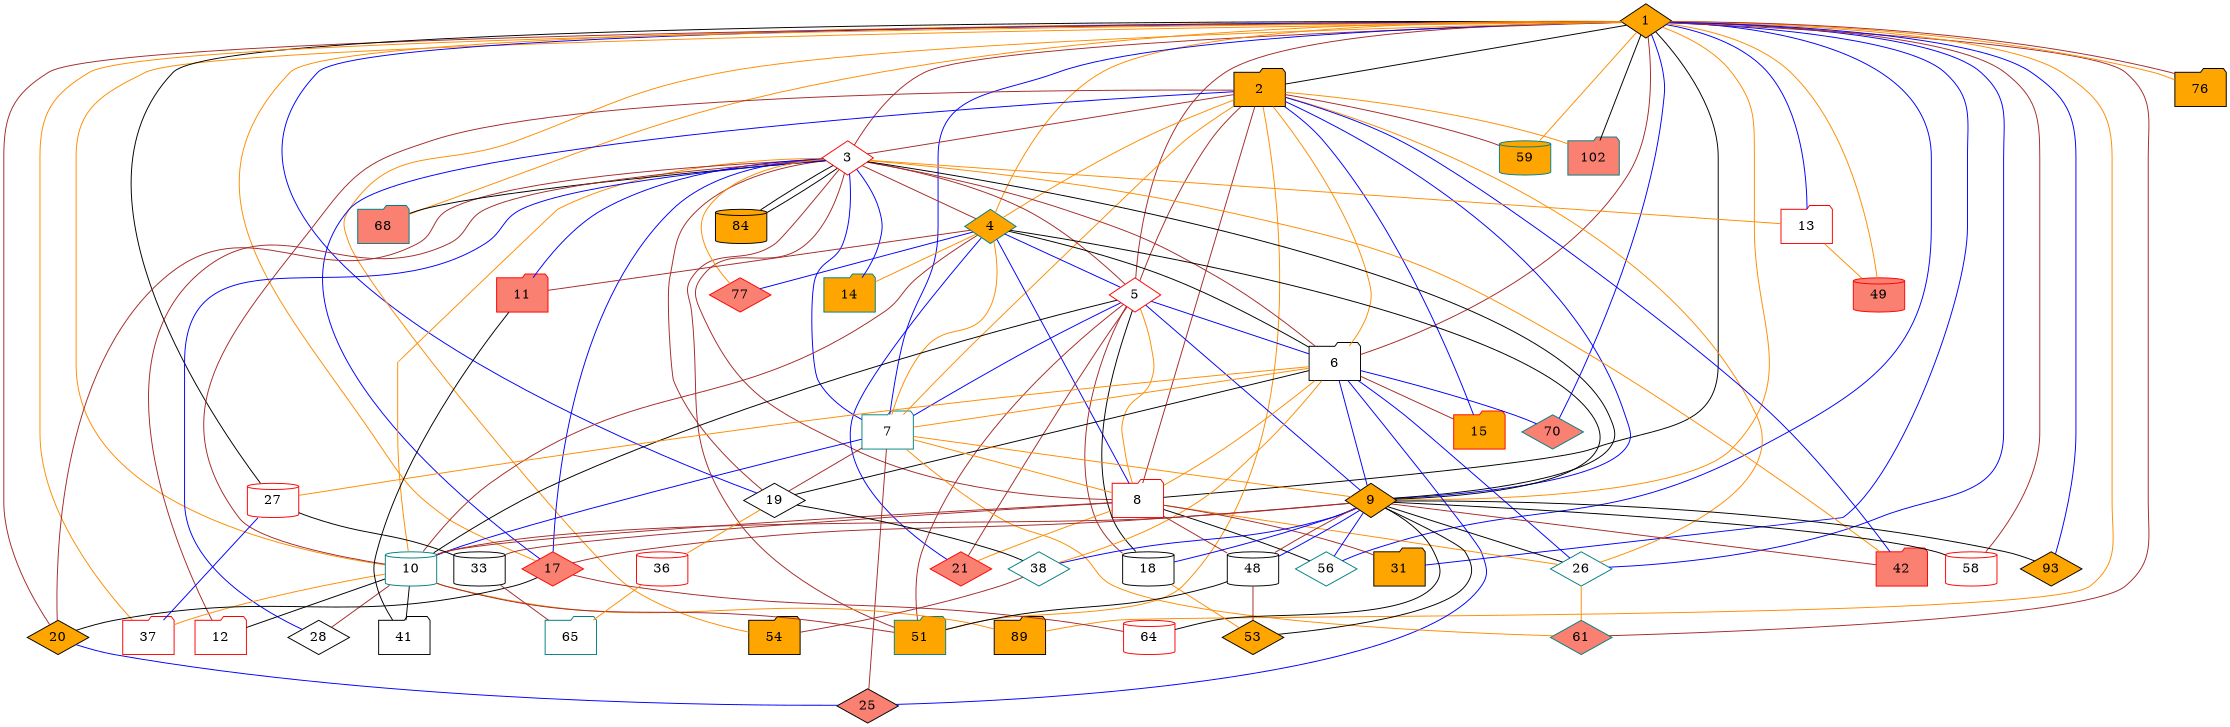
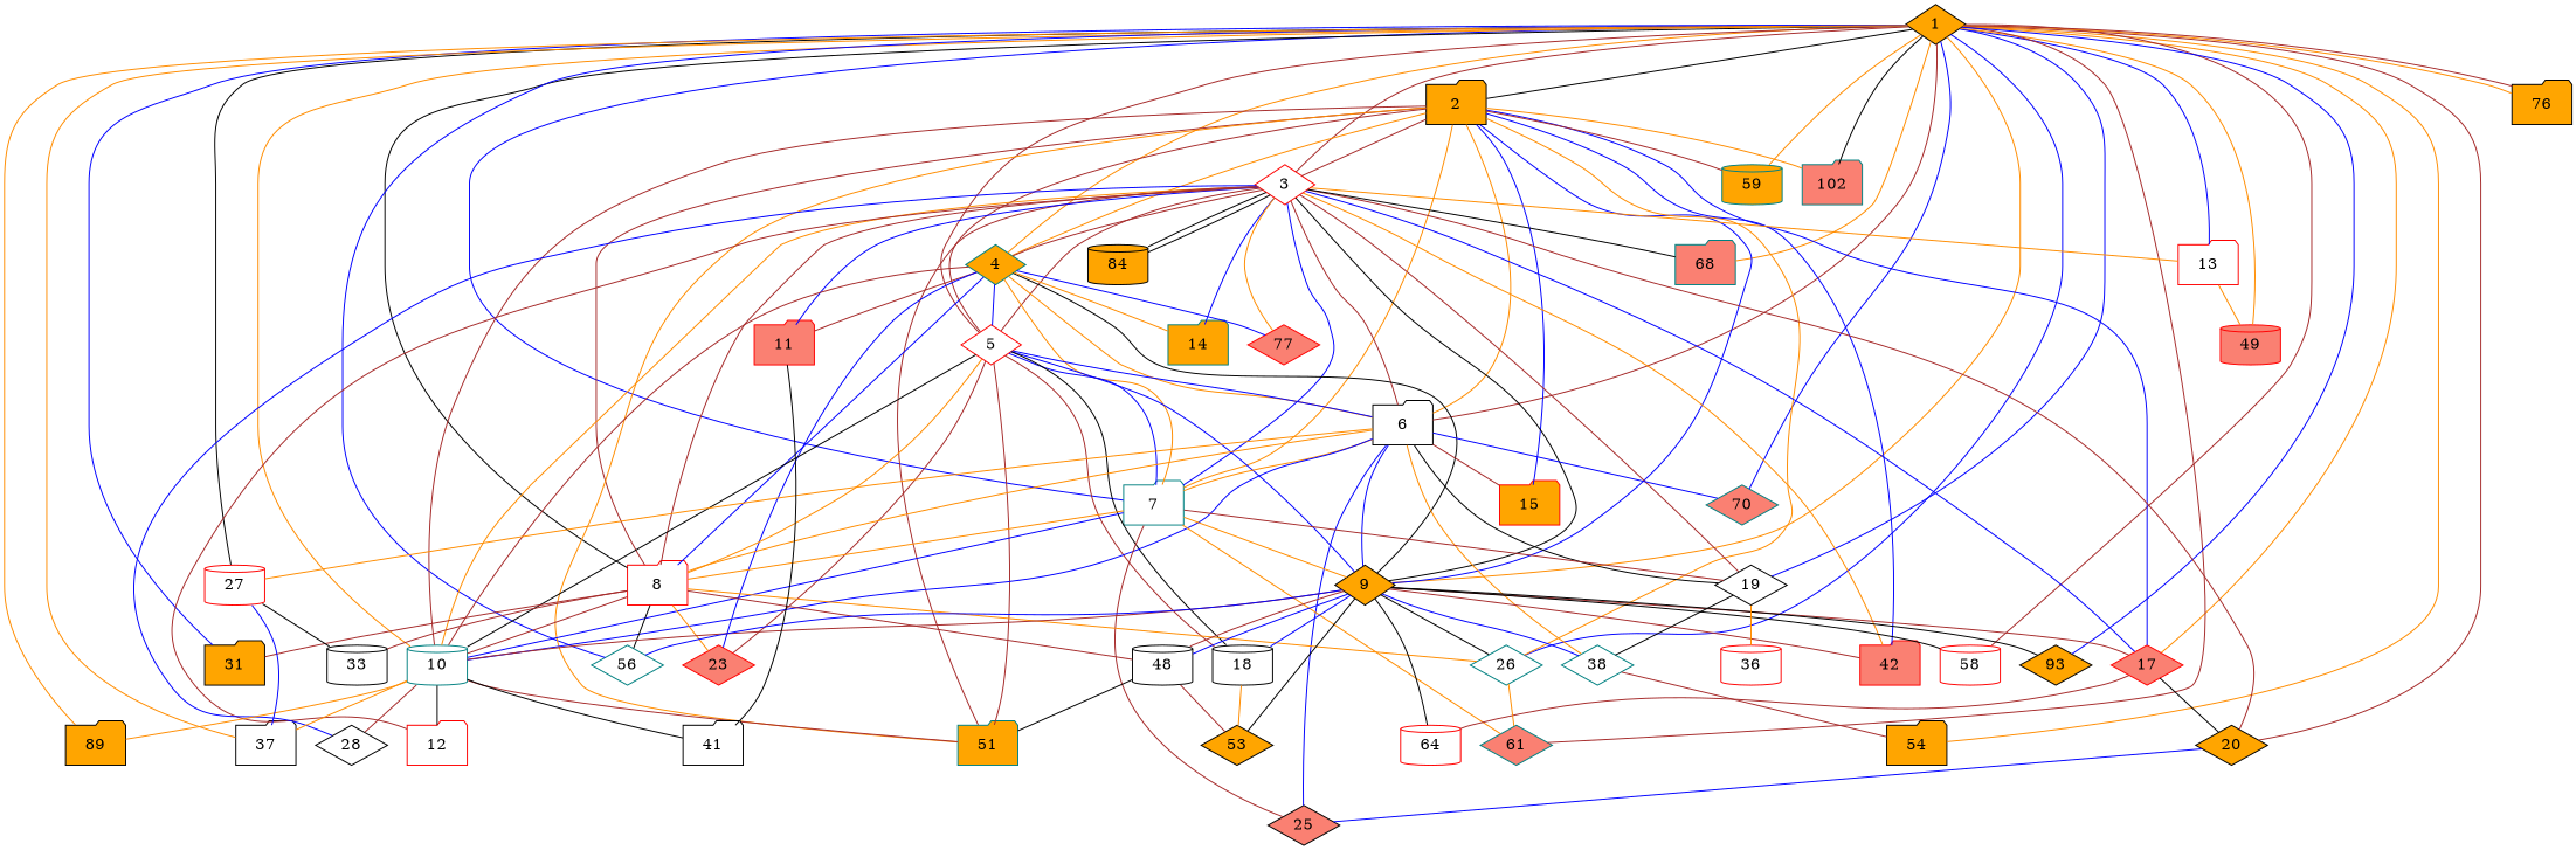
  graph {
    node [color=black fillcolor=white shape=folder style=filled]
    edge [color=brown]
    1 [fillcolor=orange shape=diamond]
    2 [fillcolor=orange]
    3 [color=red shape=diamond]
    4 [color=teal fillcolor=orange shape=diamond]
    5 [color=red shape=diamond]
    6 [super="+72+78+98"]
    7 [color=teal]
    8 [color=red super="+60+97+24+43+75+44"]
    9 [fillcolor=orange shape=diamond super="+35+22+39+45+86+92+81+16+40+62+21+99"]
    10 [color=teal shape=cylinder super="+29"]
    13 [color=red]
    17 [color=red fillcolor=salmon shape=diamond super="+34"]
    19 [shape=diamond super="+32"]
    20 [fillcolor=orange shape=diamond super="+95"]
    26 [color=teal shape=diamond super="+50+30"]
    27 [color=red shape=cylinder]
    31 [fillcolor=orange]
-   37 [color=red super="+80"]
+   37 [super="+80"]
    49 [color=red fillcolor=salmon shape=cylinder]
    54 [fillcolor=orange]
    56 [color=teal shape=diamond super="+87"]
    58 [color=red shape=cylinder]
    59 [color=teal fillcolor=orange shape=cylinder]
    61 [color=teal fillcolor=salmon shape=diamond super="+88"]
    68 [color=teal fillcolor=salmon]
    70 [color=teal fillcolor=salmon shape=diamond super="+82"]
    76 [fillcolor=orange]
    89 [fillcolor=orange]
    93 [fillcolor=orange shape=diamond]
    102 [color=teal fillcolor=salmon]
    15 [color=red fillcolor=orange]
    42 [color=red fillcolor=salmon]
    51 [color=teal fillcolor=orange super="+52"]
    11 [color=red fillcolor=salmon]
    12 [color=red]
    14 [color=teal fillcolor=orange]
    28 [shape=diamond]
    77 [color=red fillcolor=salmon shape=diamond]
    84 [fillcolor=orange shape=cylinder]
-   23 [color=red fillcolor=salmon shape=diamond super="+94+71+69" label=21]
+   23 [color=red fillcolor=salmon shape=diamond super="+94+71+69"]
    18 [shape=cylinder]
    25 [fillcolor=salmon shape=diamond super="+90"]
    38 [color=teal shape=diamond super="+83"]
    33 [shape=cylinder]
    48 [shape=cylinder]
    53 [fillcolor=orange shape=diamond]
    64 [color=red shape=cylinder]
    41
    36 [color=red shape=cylinder]
-   65 [color=teal]
    1 -- 2 [color=black]
    1 -- 3
    1 -- 4 [color=darkorange]
    1 -- 5
    1 -- 6
    1 -- 7 [color=blue]
    1 -- 8 [color=black]
    1 -- 9 [color=darkorange weight=2]
    1 -- 10 [color=darkorange]
    1 -- 13 [color=blue]
    1 -- 17 [color=darkorange]
    1 -- 19 [color=blue]
    1 -- 20
    1 -- 26 [color=blue]
    1 -- 27 [color=black]
    1 -- 31 [color=blue]
    1 -- 37 [color=darkorange]
    1 -- 49 [color=darkorange]
    1 -- 54 [color=darkorange]
    1 -- 56 [color=blue]
    1 -- 58
    1 -- 59 [color=darkorange]
    1 -- 61
    1 -- 68 [color=darkorange]
    1 -- 70 [color=blue]
    1 -- 76 [color=darkorange]
    1 -- 76
    1 -- 89 [color=darkorange]
    1 -- 93 [color=blue]
    1 -- 102 [color=black]
    2 -- 3
    2 -- 4 [color=darkorange]
    2 -- 5
    2 -- 6 [color=darkorange weight=2]
    2 -- 7 [color=darkorange]
    2 -- 8 [weight=5]
    2 -- 9 [color=blue weight=2]
    2 -- 10
    2 -- 17 [color=blue]
    2 -- 26 [color=darkorange]
    2 -- 59
    2 -- 102 [color=darkorange]
    2 -- 15 [color=blue]
    2 -- 42 [color=blue]
    2 -- 51 [color=darkorange]
    3 -- 4
    3 -- 5
    3 -- 6 [weight=2]
    3 -- 7 [color=blue]
    3 -- 8
    3 -- 9 [color=black weight=4]
    3 -- 10 [color=darkorange weight=2]
    3 -- 13 [color=darkorange]
    3 -- 17 [color=blue]
    3 -- 19
    3 -- 20
    3 -- 68 [color=black]
    3 -- 42 [color=darkorange]
    3 -- 51
    3 -- 11 [color=blue]
    3 -- 12
    3 -- 14 [color=blue]
    3 -- 28 [color=blue]
    3 -- 77 [color=darkorange]
    3 -- 84 [color=black]
    3 -- 84 [color=black]
    4 -- 5 [color=blue]
-   4 -- 6 [color=black weight=2]
+   4 -- 6 [color=darkorange weight=2]
    4 -- 7 [color=darkorange]
    4 -- 8 [color=blue weight=2]
    4 -- 9 [color=black weight=3]
    4 -- 10
    4 -- 11
    4 -- 14 [color=darkorange]
    4 -- 77 [color=blue]
    4 -- 23 [color=blue]
    5 -- 6 [color=blue]
    5 -- 7 [color=blue]
    5 -- 8 [color=darkorange]
    5 -- 9 [color=blue weight=3]
    5 -- 10 [color=black]
    5 -- 51
    5 -- 23 [weight=2]
    5 -- 18
    5 -- 18 [color=black]
    6 -- 7 [color=darkorange]
    6 -- 8 [color=darkorange weight=2]
    6 -- 9 [color=blue]
-   6 -- 26 [color=blue]
+   6 -- 10 [color=blue]
    6 -- 19 [color=black]
    6 -- 27 [color=darkorange]
    6 -- 70 [color=blue]
    6 -- 15
    6 -- 25 [color=blue]
    6 -- 38 [color=darkorange weight=2]
    7 -- 8 [color=darkorange]
    7 -- 9 [color=darkorange weight=3]
    7 -- 10 [color=blue]
    7 -- 19
    7 -- 61 [color=darkorange]
    7 -- 25
    8 -- 10
    8 -- 26 [color=darkorange]
    8 -- 31
    8 -- 56 [color=black]
    8 -- 23 [color=darkorange weight=3]
    8 -- 33
    8 -- 48 [weight=2]
    9 -- 10 [weight=2]
    9 -- 17
    9 -- 26 [color=black]
    9 -- 56 [color=blue]
    9 -- 58 [color=black]
    9 -- 93 [color=black]
    9 -- 42
    9 -- 18 [color=blue weight=2]
    9 -- 38 [color=blue]
    9 -- 48
    9 -- 48 [color=blue]
    9 -- 53 [color=black]
    9 -- 64 [color=black]
    10 -- 37 [color=darkorange]
    10 -- 89 [color=darkorange]
    10 -- 51
    10 -- 12 [color=black]
    10 -- 28
    10 -- 41 [color=black]
    13 -- 49 [color=darkorange]
    17 -- 20 [color=black]
    17 -- 64
    19 -- 38 [color=black]
    19 -- 36 [color=darkorange]
    20 -- 25 [color=blue]
    26 -- 61 [color=darkorange]
    27 -- 37 [color=blue]
    27 -- 33 [color=black]
    11 -- 41 [color=black]
    18 -- 53 [color=darkorange]
    38 -- 54
-   33 -- 65
    48 -- 51 [color=black]
    48 -- 53
-   36 -- 65 [color=darkorange]
  }
